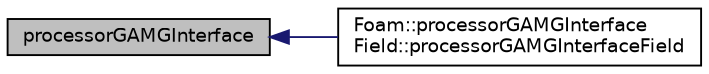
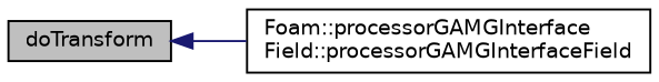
  digraph {
    rankdir=LR
    node [color=black fontname=Helvetica fontsize=10 shape=record]
-   n1 [fillcolor=grey75 fontcolor=black height=0.2 label=processorGAMGInterface style=filled width=0.4]
+   n1 [fillcolor=grey75 fontcolor=black height=0.2 label=doTransform style=filled width=0.4]
    n2 [height=0.2 label="Foam::processorGAMGInterface\lField::processorGAMGInterfaceField" width=0.4]
    n1 -> n2 [color=midnightblue dir=back fontname=Helvetica fontsize=10 labelfontname=Helvetica labelfontsize=10 style=solid]
  }
